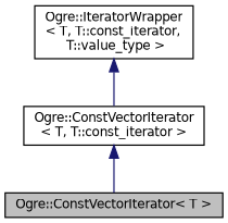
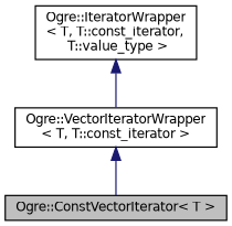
  digraph {
    node [color=black fontname=Helvetica fontsize=10 shape=record]
    edge [color=midnightblue dir=back fontname=Helvetica fontsize=10 labelfontname=Helvetica labelfontsize=10 style=solid]
    n1 [fillcolor=grey75 fontcolor=black height=0.2 label="Ogre::ConstVectorIterator\< T \>" style=filled width=0.4]
-   n2 [height=0.2 label="Ogre::ConstVectorIterator\l\< T, T::const_iterator \>" width=0.4]
+   n2 [height=0.2 label="Ogre::VectorIteratorWrapper\l\< T, T::const_iterator \>" width=0.4]
    n3 [height=0.2 label="Ogre::IteratorWrapper\l\< T, T::const_iterator,\l T::value_type \>" width=0.4]
    n2 -> n1
    n3 -> n2
  }
